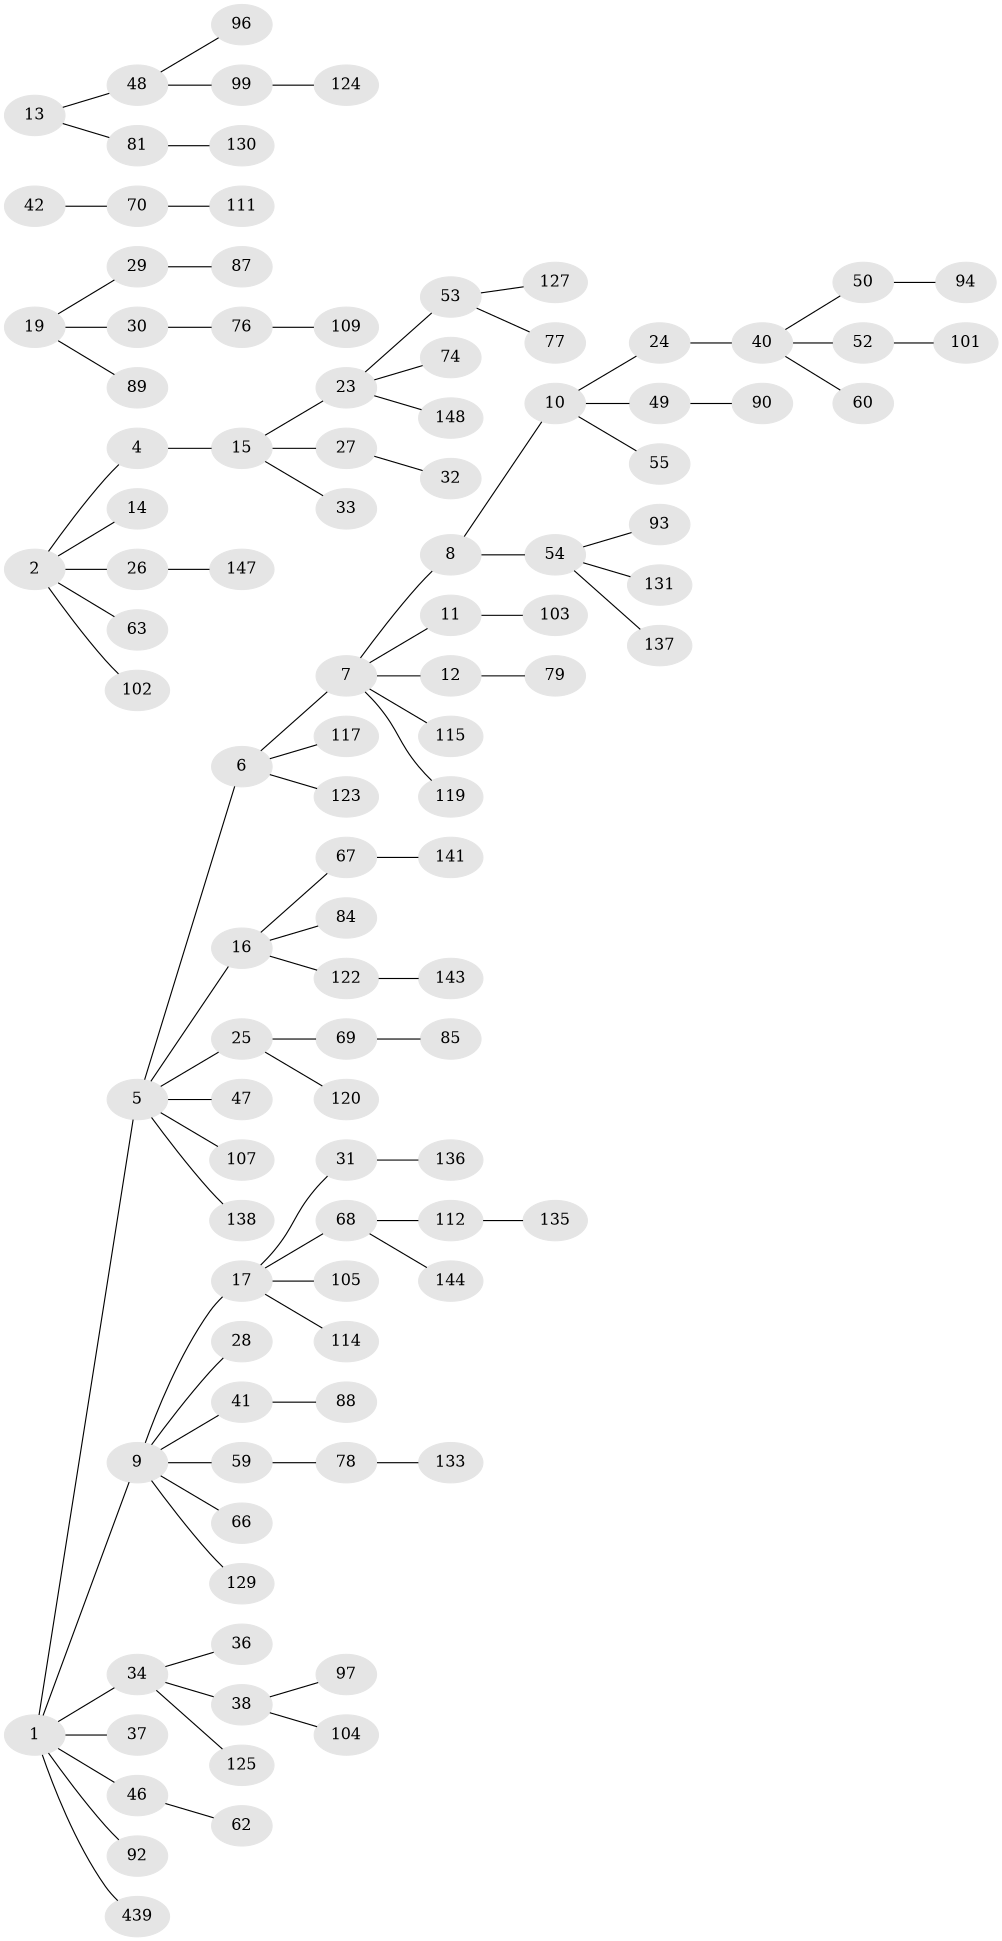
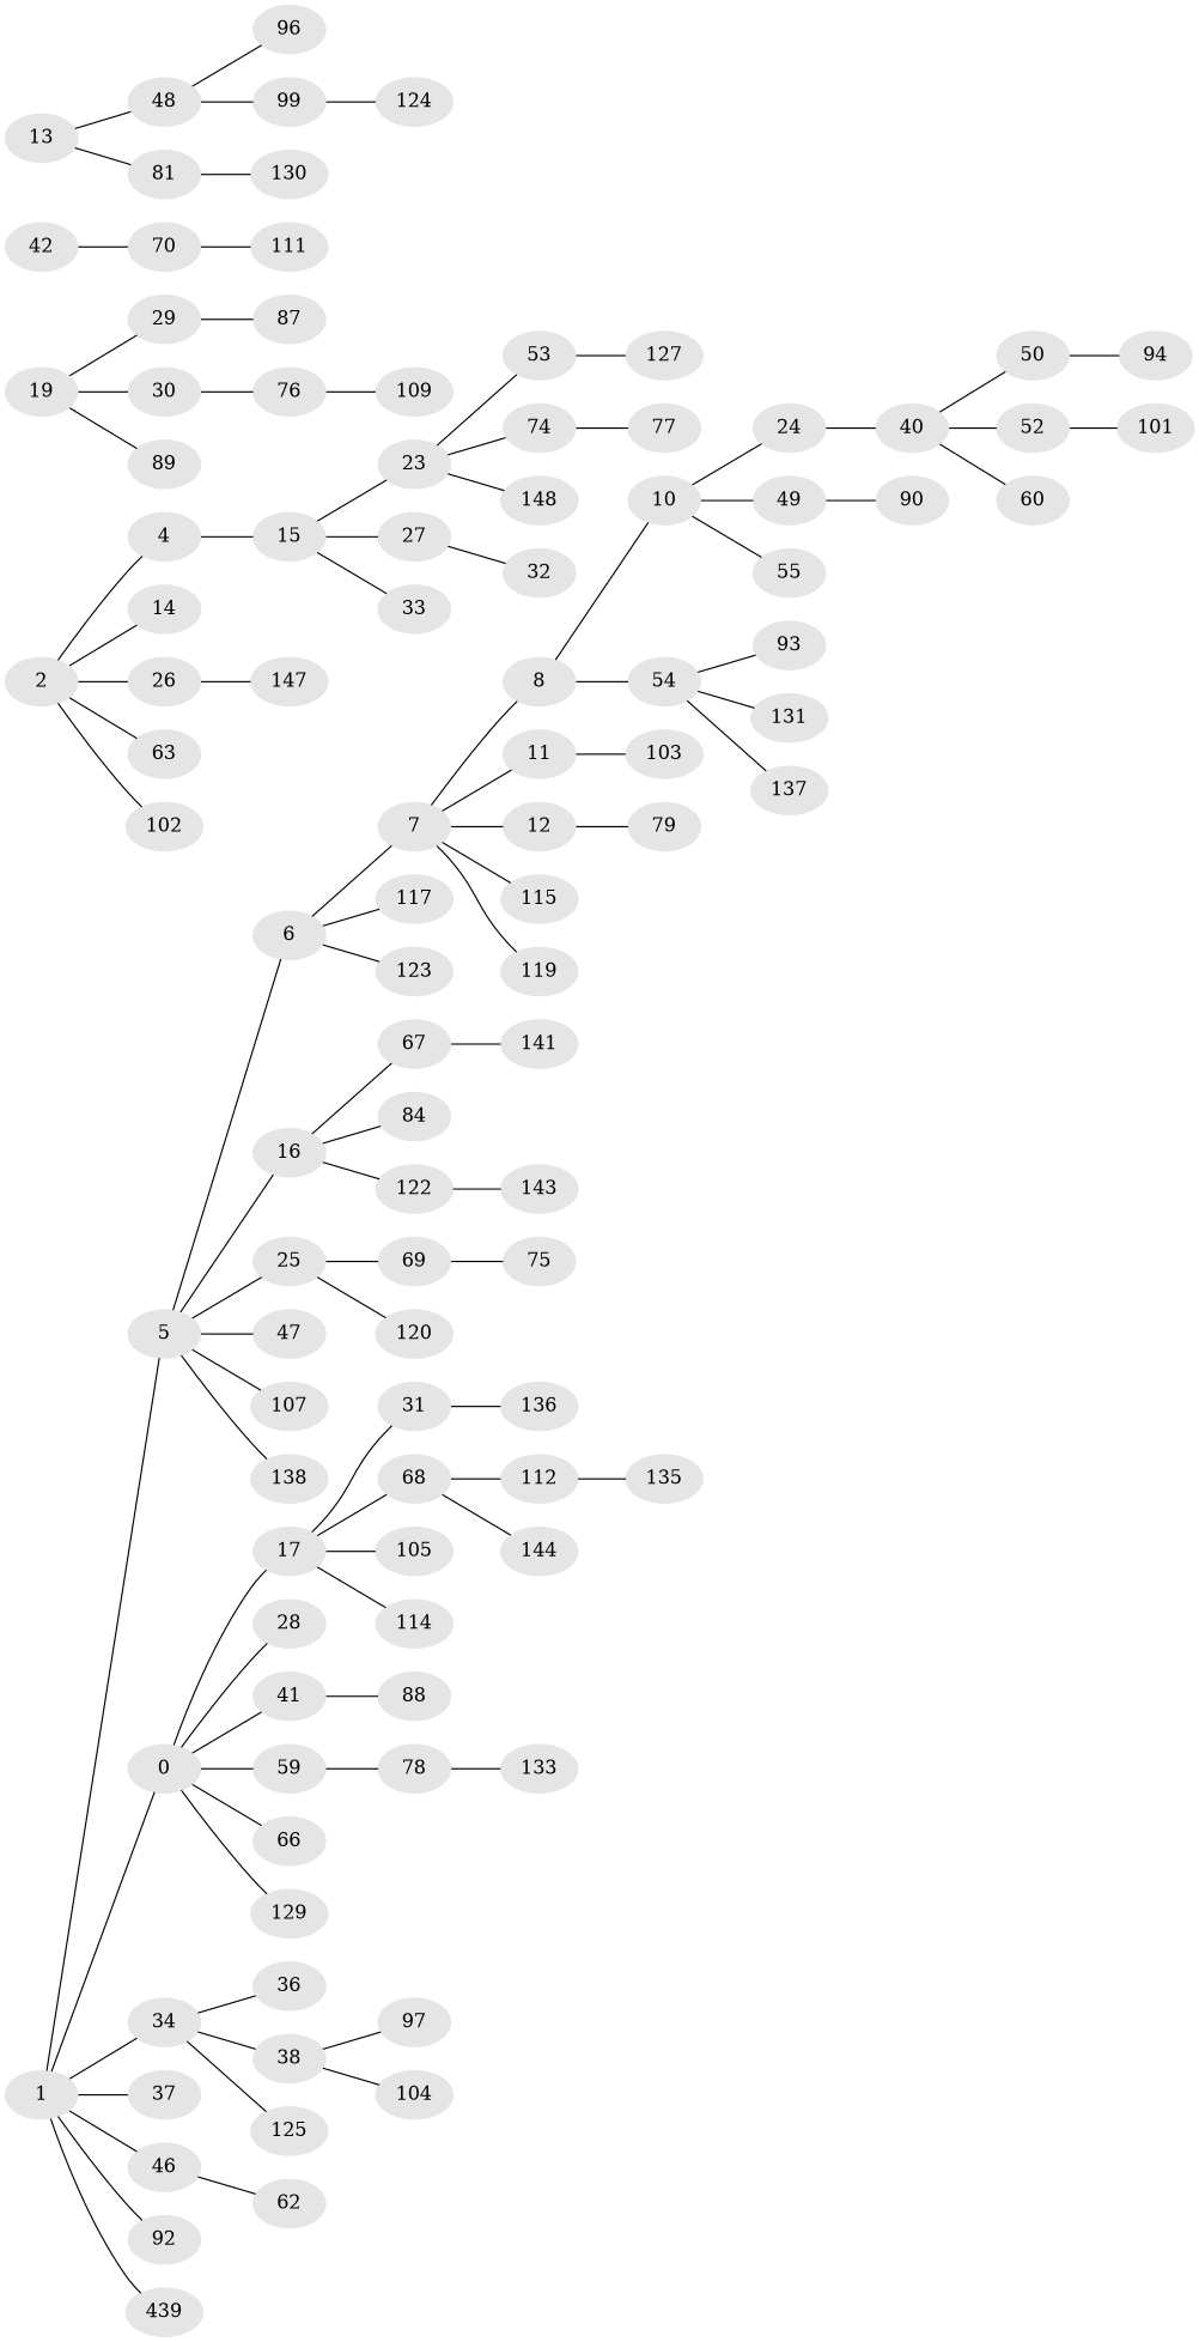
  graph {
    rankdir=LR
    node [color=gray90 style=filled]
    1 [super="+61"]
    5 [super="+18"]
-   9 [super="+51"]
+   9 [super="+51" label=0]
    34 [super="+57"]
    37 [super="+73"]
    46 [super="+108"]
    92
    n8 [label=439]
    2 [super="+3"]
    4 [super="+35"]
    14
    26 [super="+45"]
    63
    102
    6 [super="+118"]
    16 [super="+43"]
    25 [super="+39"]
    47
    107
    138
    17 [super="+64"]
    28
    41
    59 [super="+71"]
    66 [super="+145"]
    129
    36
    38
    125
    62
    15 [super="+20"]
    147
    23 [super="+98"]
    27
    33 [super="+86"]
    7 [super="+22"]
    117
    123
    67 [super="+106"]
    84
    122
    69 [super="+95"]
    120
    8
    11
    12
    115
    119
    19 [super="+121"]
    29
    30
    89 [super="+100"]
    10 [super="+21"]
    54 [super="+113"]
    103
    79
    42
    70
    24 [super="+83"]
    49 [super="+56"]
    55
    93
    131
    137
    31 [super="+91"]
    68 [super="+132"]
    105 [super="+126"]
    114
    88
    78 [super="+128"]
    40 [super="+65"]
    90 [super="+110"]
    13 [super="+44"]
    48 [super="+58"]
    81
    96
    99
    130
    53 [super="+72"]
    74 [super="+75"]
    148
    32
    141
    143
    136
    112
    144
    87
    76 [super="+82"]
    127
    77 [super="+140"]
    50
    52 [super="+80"]
    60
-   85
+   85 [label=75]
    109
    97
    104 [super="+146"]
    94
    101 [super="+134"]
    111
    124
    133
    135 [super="+142"]
    1 -- 5
    1 -- 9
    1 -- 34
    1 -- 37
    1 -- 46
    1 -- 92
    1 -- n8
    5 -- 6
    5 -- 16
    5 -- 25
    5 -- 47
    5 -- 107
    5 -- 138
    9 -- 17
    9 -- 28
    9 -- 41
    9 -- 59
    9 -- 66
    9 -- 129
    34 -- 36
    34 -- 38
    34 -- 125
    46 -- 62
    2 -- 4
    2 -- 14
    2 -- 26
    2 -- 63
    2 -- 102
    4 -- 15
    26 -- 147
    6 -- 7
    6 -- 117
    6 -- 123
    16 -- 67
    16 -- 84
    16 -- 122
    25 -- 69
    25 -- 120
    17 -- 31
    17 -- 68
    17 -- 105
    17 -- 114
    41 -- 88
    59 -- 78
    38 -- 97
    38 -- 104
    15 -- 23
    15 -- 27
    15 -- 33
    23 -- 53
    23 -- 74
    23 -- 148
    27 -- 32
    7 -- 8
    7 -- 11
    7 -- 12
    7 -- 115
    7 -- 119
    67 -- 141
    122 -- 143
    69 -- 85
    8 -- 10
    8 -- 54
    11 -- 103
    12 -- 79
    19 -- 29
    19 -- 30
    19 -- 89
    29 -- 87
    30 -- 76
    10 -- 24
    10 -- 49
    10 -- 55
    54 -- 93
    54 -- 131
    54 -- 137
    42 -- 70
    70 -- 111
    24 -- 40
    49 -- 90
    31 -- 136
    68 -- 112
    68 -- 144
    78 -- 133
    40 -- 50
    40 -- 52
    40 -- 60
    13 -- 48
    13 -- 81
    48 -- 96
    48 -- 99
    81 -- 130
    99 -- 124
    53 -- 127
-   53 -- 77
+   74 -- 77
    112 -- 135
    76 -- 109
    50 -- 94
    52 -- 101
  }
